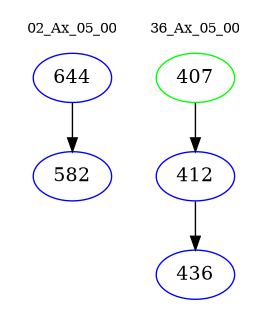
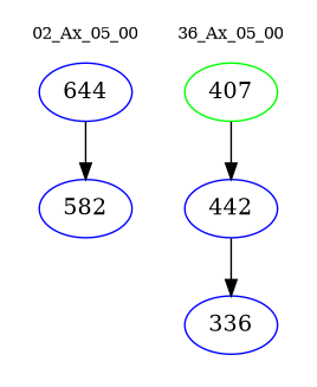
  digraph {
    node [color=blue]
    edge [color=black]
    n1 [label=644]
    n2 [label=582]
    n3 [color=green label=407]
-   n4 [label=412]
-   n5 [label=436]
+   n4 [label=442]
+   n5 [label=336]
    subgraph cluster_1 {
      color=white
      fontsize=10
      label="02_Ax_05_00"
      n1
      n2
    }
    subgraph cluster_2 {
      color=white
      fontsize=10
      label="36_Ax_05_00"
      n3
      n4
      n5
    }
    n1 -> n2
    n3 -> n4
    n4 -> n5
  }
